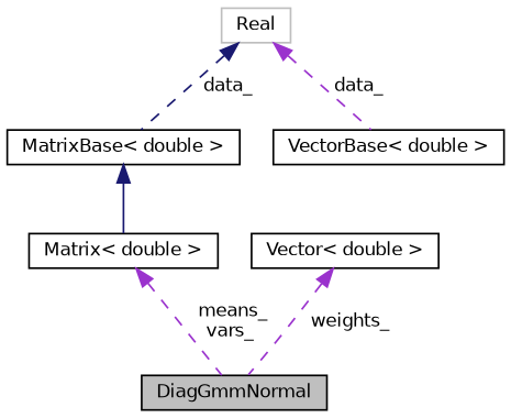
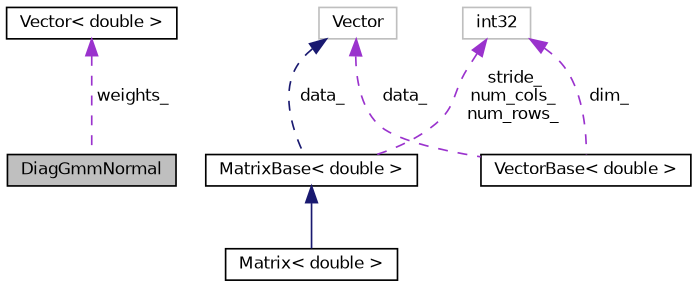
  digraph {
    node [color=black fillcolor=white fontname=Helvetica fontsize=10 shape=record style=filled]
    edge [color=darkorchid3 dir=back fontname=Helvetica fontsize=10 labelfontname=Helvetica labelfontsize=10 style=dashed]
    n1 [fillcolor=grey75 fontcolor=black height=0.2 label=DiagGmmNormal width=0.4]
    n2 [height=0.2 label="Matrix\< double \>" width=0.4]
    n3 [height=0.2 label="MatrixBase\< double \>" width=0.4]
-   n4 [color=grey75 height=0.2 label=Real width=0.4]
+   n4 [color=grey75 height=0.2 label=Vector width=0.4]
    n5 [height=0.2 label="VectorBase\< double \>" width=0.4]
+   n6 [color=grey75 height=0.2 label=int32 width=0.4]
    n7 [height=0.2 label="Vector\< double \>" width=0.4]
-   n2 -> n1 [label=" means_\nvars_"]
    n3 -> n2 [color=midnightblue style=solid]
    n4 -> n3 [color=midnightblue label=" data_"]
    n4 -> n5 [label=" data_"]
+   n6 -> n3 [label=" stride_\nnum_cols_\nnum_rows_"]
+   n6 -> n5 [label=" dim_"]
    n7 -> n1 [label=" weights_"]
  }
